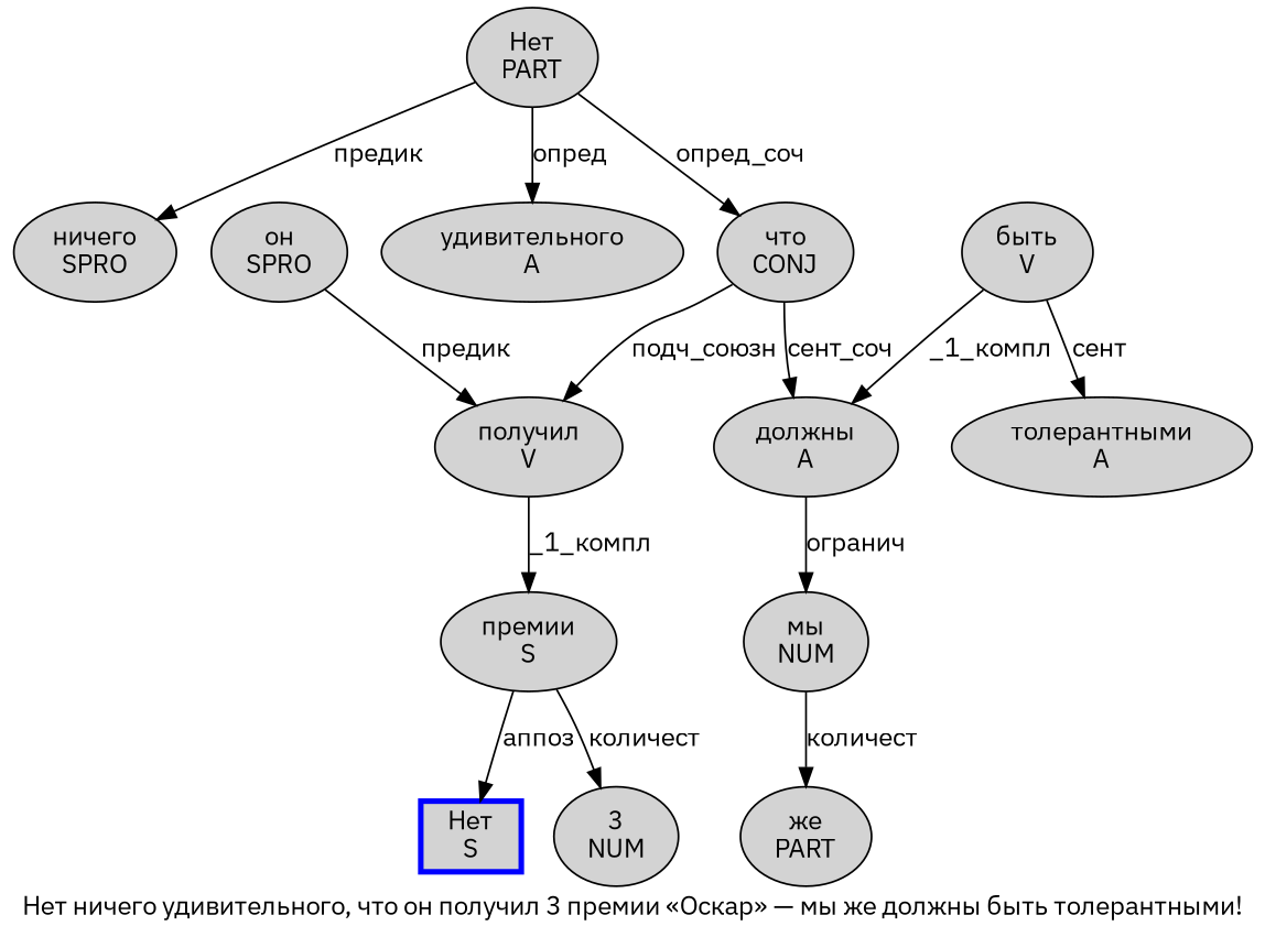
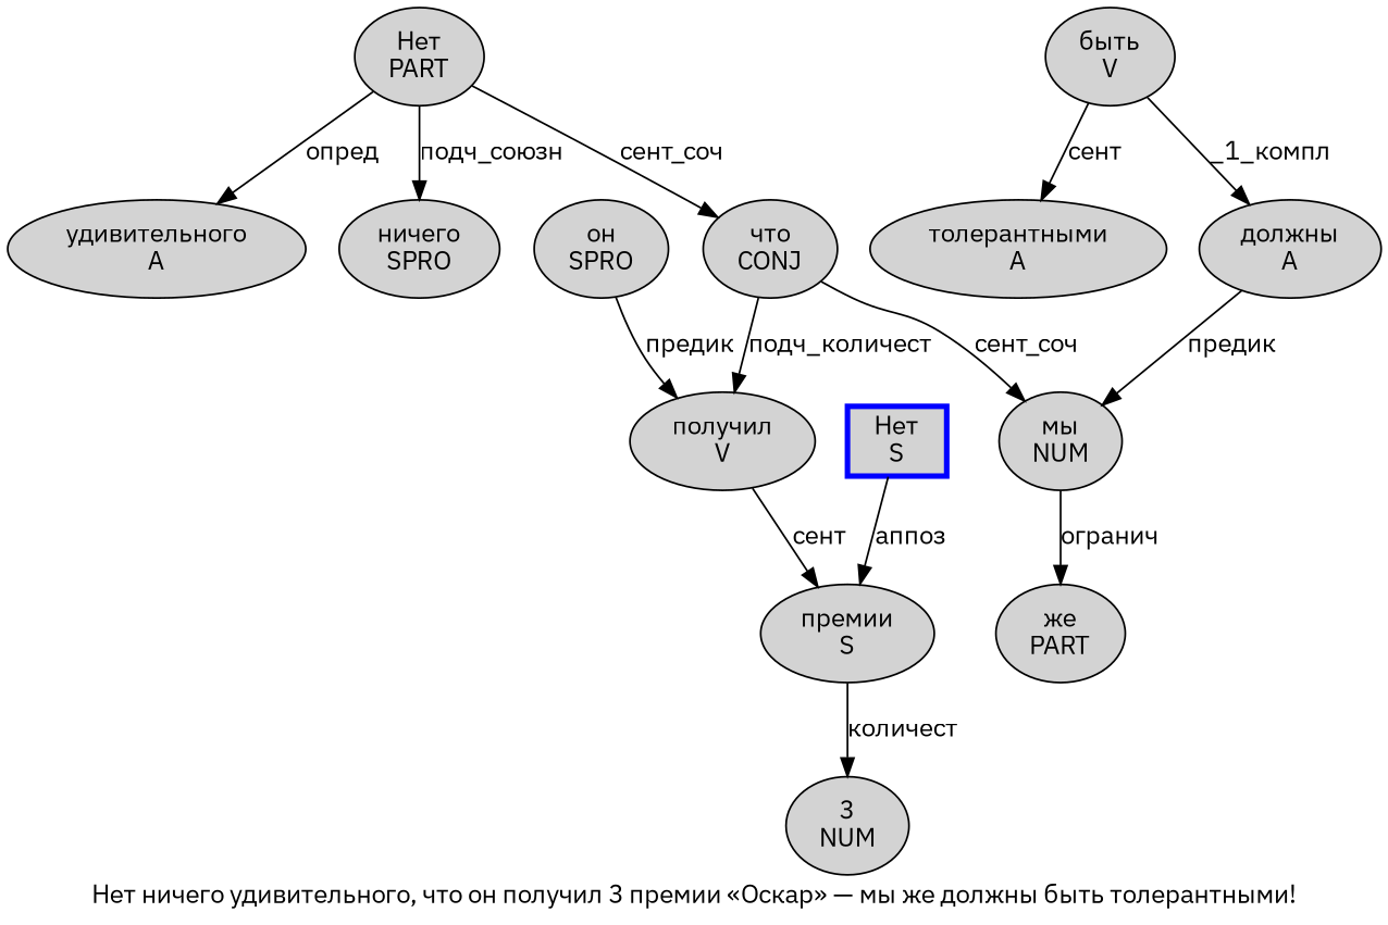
  digraph {
    fontname="IBM Plex Sans"
    label="Нет ничего удивительного, что он получил 3 премии «Оскар» — мы же должны быть толерантными!"
    node [fillcolor=lightgray fontname="IBM Plex Sans" penwidth=1 shape=ellipse style=filled]
    edge [fontname="IBM Plex Sans"]
    n1 [label="Нет\nPART"]
    n2 [label="ничего\nSPRO"]
    n3 [label="что\nCONJ"]
    n4 [label="удивительного\nA"]
    n5 [label="получил\nV"]
    n6 [label="должны\nA"]
    n7 [label="премии\nS"]
    n8 [label="мы\nNUM"]
    n9 [label="он\nSPRO"]
    n10 [label="3\nNUM"]
    n11 [color=blue label="Нет\nS" penwidth=3 shape=box]
    n12 [label="же\nPART"]
    n13 [label="быть\nV"]
    n14 [label="толерантными\nA"]
-   n1 -> n2 [label="предик"]
-   n1 -> n3 [label="опред_соч"]
+   n1 -> n2 [label="подч_союзн"]
+   n1 -> n3 [label="сент_соч"]
    n1 -> n4 [label="опред"]
-   n3 -> n5 [label="подч_союзн"]
-   n3 -> n6 [label="сент_соч"]
-   n5 -> n7 [label="_1_компл"]
-   n6 -> n8 [label="огранич"]
+   n3 -> n5 [label="подч_количест"]
+   n3 -> n8 [label="сент_соч"]
+   n5 -> n7 [label="сент"]
+   n6 -> n8 [label="предик"]
    n7 -> n10 [label="количест"]
-   n7 -> n11 [label="аппоз"]
-   n8 -> n12 [label="количест"]
+   n11 -> n7 [label="аппоз"]
+   n8 -> n12 [label="огранич"]
    n9 -> n5 [label="предик"]
    n13 -> n6 [label="_1_компл"]
    n13 -> n14 [label="сент"]
  }
